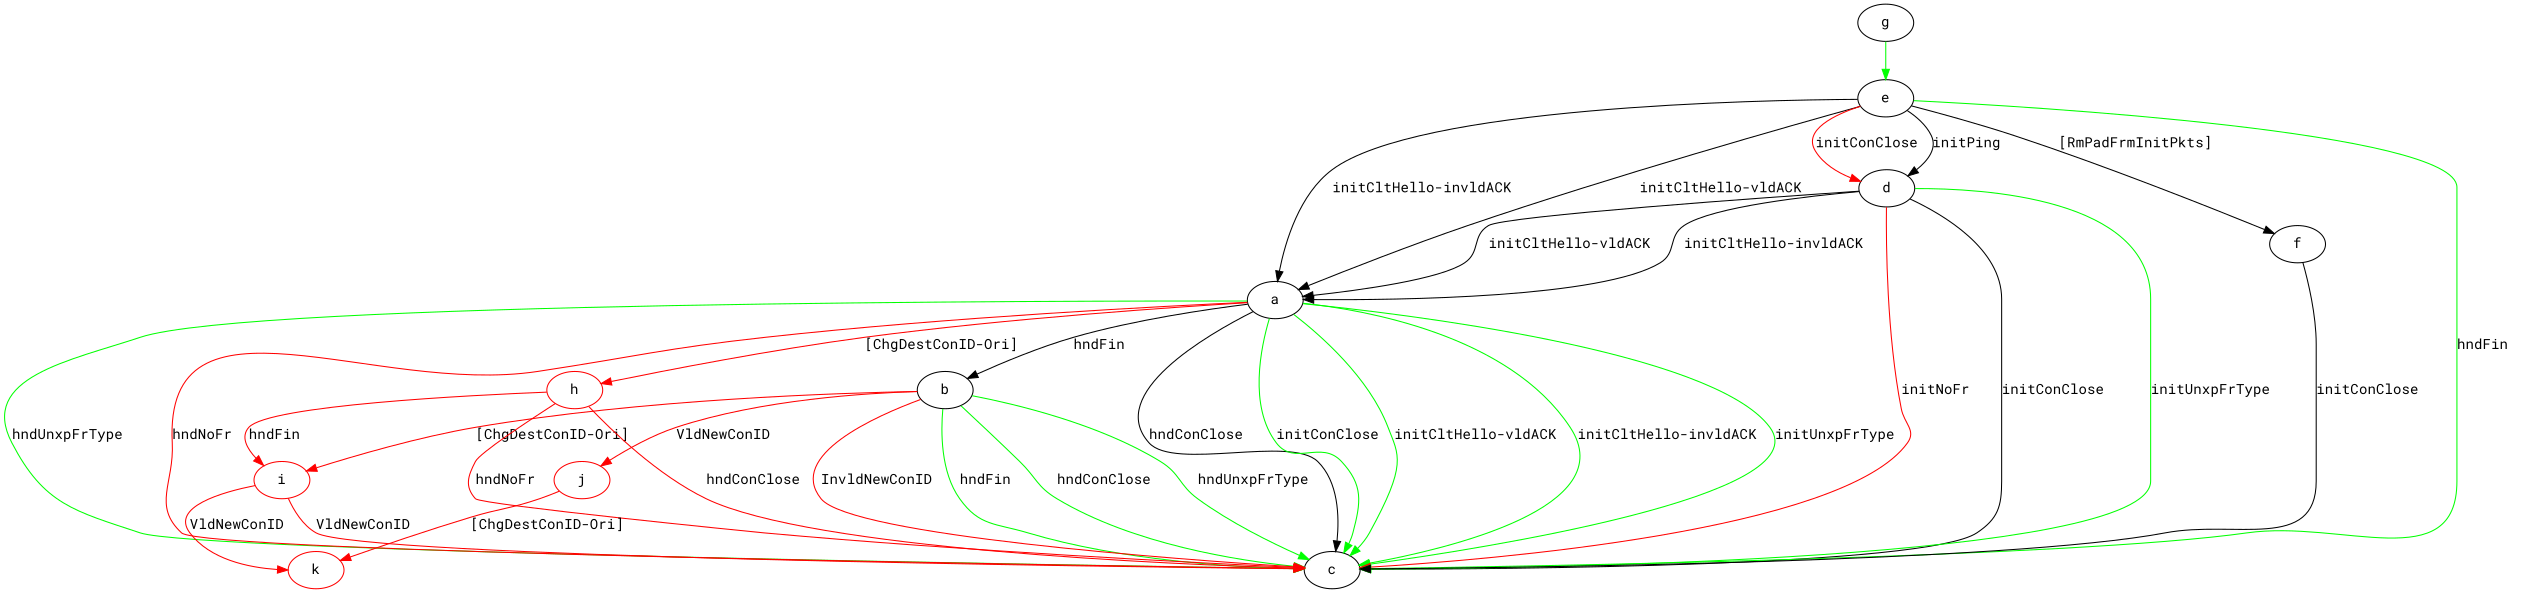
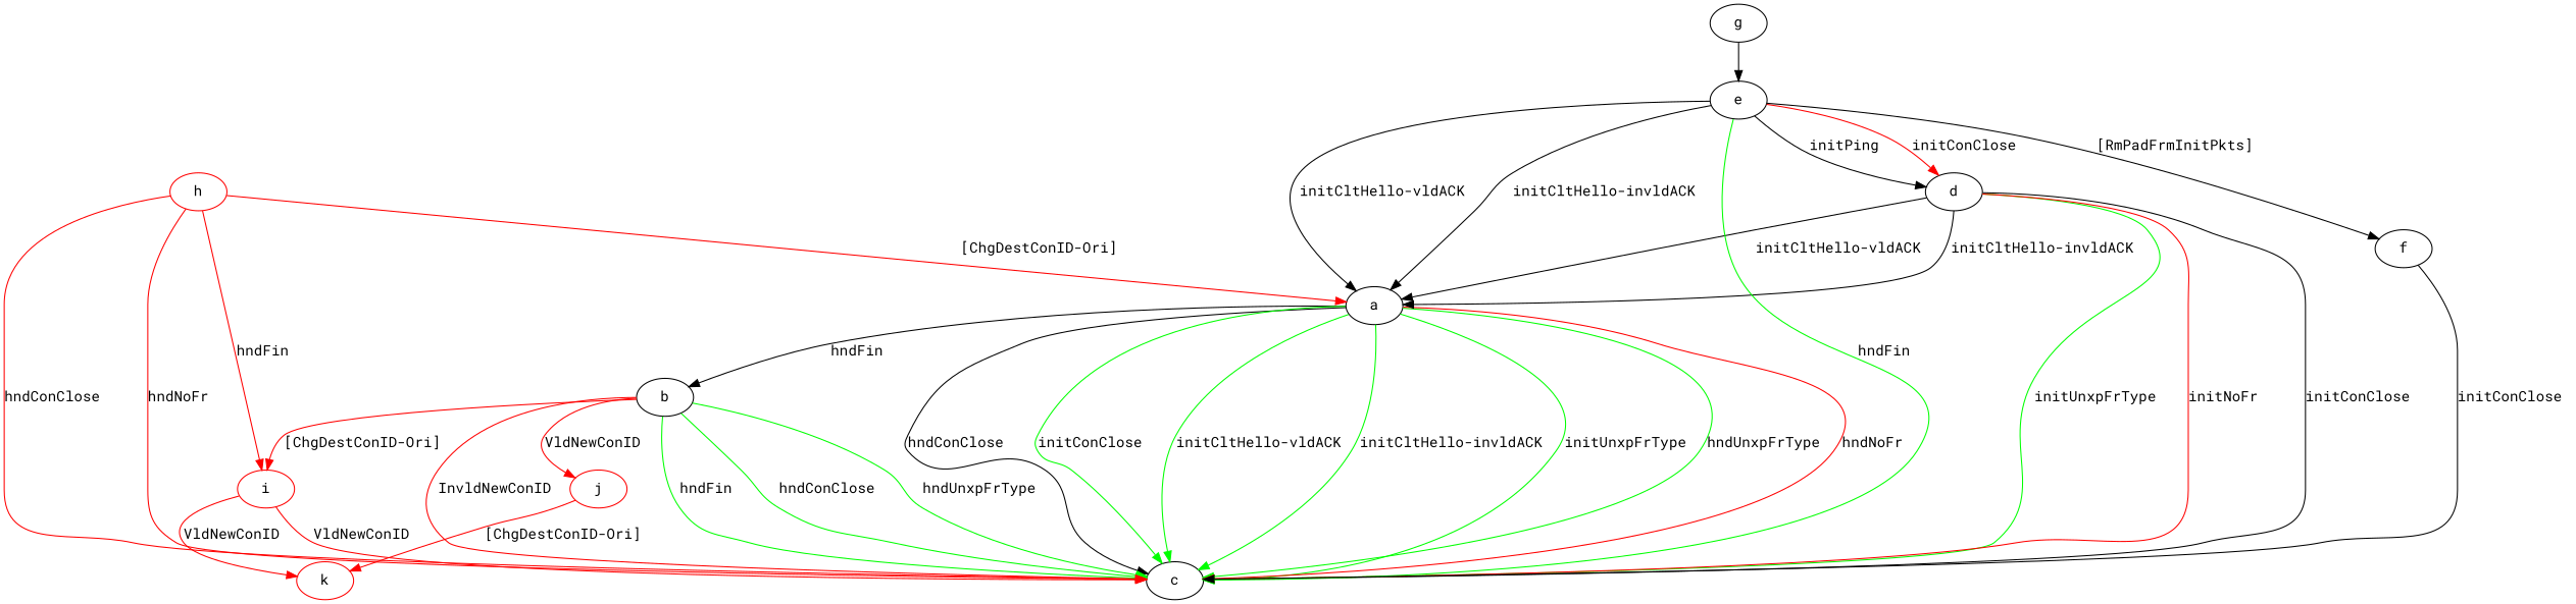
  digraph {
    fontname="Roboto Mono"
    node [fontname="Roboto Mono"]
    edge [fontname="Roboto Mono" color=red]
    a
    b
    c
    h [color=red]
    i [color=red]
    j [color=red]
    k [color=red]
    d
    e
    f
    g
    a -> b [label="hndFin " color=""]
    a -> c [label="hndConClose " color=""]
    a -> c [color=green label="initConClose "]
    a -> c [color=green label="initCltHello-vldACK "]
    a -> c [color=green label="initCltHello-invldACK "]
    a -> c [color=green label="initUnxpFrType "]
    a -> c [color=green label="hndUnxpFrType "]
    a -> c [label="hndNoFr "]
-   a -> h [label="[ChgDestConID-Ori] "]
+   h -> a [label="[ChgDestConID-Ori] "]
    b -> c [color=green label="hndFin "]
    b -> c [color=green label="hndConClose "]
    b -> c [color=green label="hndUnxpFrType "]
    b -> c [label="InvldNewConID "]
    b -> i [label="[ChgDestConID-Ori] "]
    b -> j [label="VldNewConID "]
    h -> c [label="hndConClose "]
    h -> c [label="hndNoFr "]
    h -> i [label="hndFin "]
    i -> c [label="VldNewConID "]
    i -> k [label="VldNewConID "]
    j -> k [label="[ChgDestConID-Ori] "]
    d -> a [label="initCltHello-vldACK " color=""]
    d -> a [label="initCltHello-invldACK " color=""]
    d -> c [label="initConClose " color=""]
    d -> c [color=green label="initUnxpFrType "]
    d -> c [label="initNoFr "]
    e -> a [label="initCltHello-vldACK " color=""]
    e -> a [label="initCltHello-invldACK " color=""]
    e -> c [color=green label="hndFin "]
    e -> d [label="initPing " color=""]
    e -> d [label="initConClose "]
    e -> f [label="[RmPadFrmInitPkts] " color=""]
    f -> c [label="initConClose " color=""]
-   g -> e [color=green]
+   g -> e [color=""]
  }
